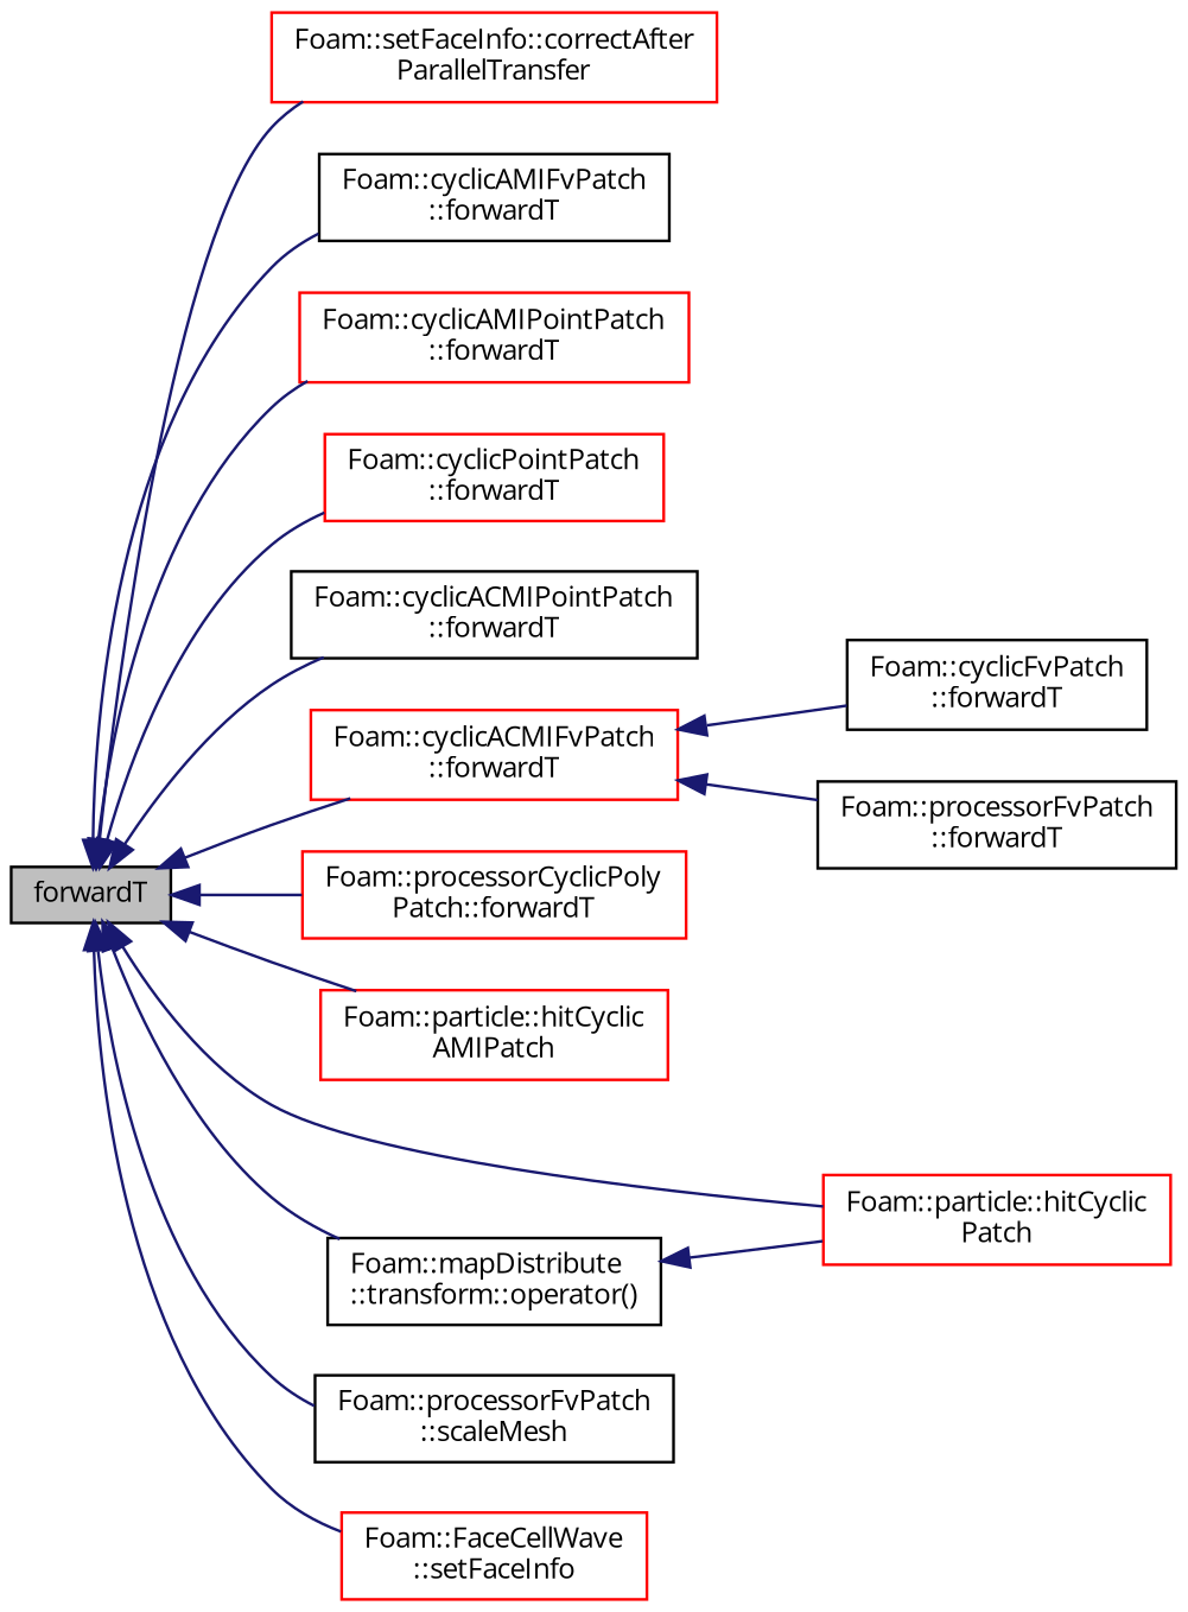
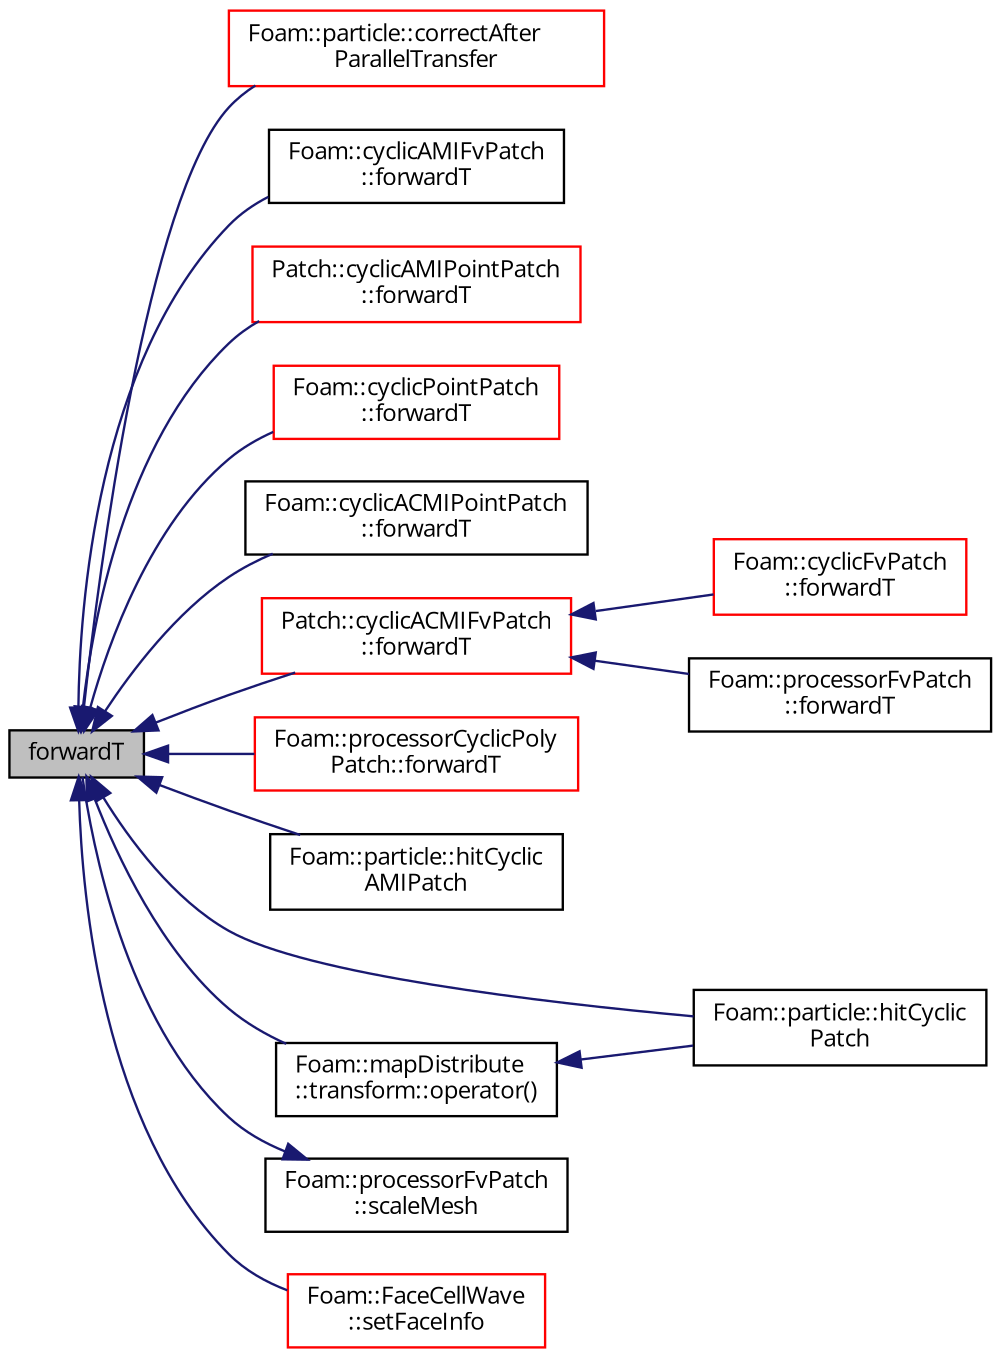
  digraph {
    fontname="Open Sans"
    rankdir=LR
    node [color=red fontname="Open Sans" fontsize=10 shape=record]
    edge [color=midnightblue dir=back fontname="Open Sans" fontsize=10 labelfontname=FreeSans labelfontsize=10 style=solid]
    n1 [color=black fillcolor=grey75 fontcolor=black height=0.2 label=forwardT style=filled width=0.4]
-   n2 [height=0.2 label="Foam::setFaceInfo::correctAfter\lParallelTransfer" width=0.4]
+   n2 [height=0.2 label="Foam::particle::correctAfter\lParallelTransfer" width=0.4]
    n3 [color=black height=0.2 label="Foam::cyclicAMIFvPatch\l::forwardT" width=0.4]
-   n4 [height=0.2 label="Foam::cyclicAMIPointPatch\l::forwardT" width=0.4]
+   n4 [height=0.2 label="Patch::cyclicAMIPointPatch\l::forwardT" width=0.4]
    n5 [height=0.2 label="Foam::cyclicPointPatch\l::forwardT" width=0.4]
    n6 [color=black height=0.2 label="Foam::cyclicACMIPointPatch\l::forwardT" width=0.4]
-   n7 [height=0.2 label="Foam::cyclicACMIFvPatch\l::forwardT" width=0.4]
+   n7 [height=0.2 label="Patch::cyclicACMIFvPatch\l::forwardT" width=0.4]
    n8 [height=0.2 label="Foam::processorCyclicPoly\lPatch::forwardT" width=0.4]
-   n9 [height=0.2 label="Foam::particle::hitCyclic\lAMIPatch" width=0.4]
-   n10 [height=0.2 label="Foam::particle::hitCyclic\lPatch" width=0.4]
+   n9 [color=black height=0.2 label="Foam::particle::hitCyclic\lAMIPatch" width=0.4]
+   n10 [color=black height=0.2 label="Foam::particle::hitCyclic\lPatch" width=0.4]
    n11 [color=black height=0.2 label="Foam::mapDistribute\l::transform::operator()" width=0.4]
    n12 [color=black height=0.2 label="Foam::processorFvPatch\l::scaleMesh" width=0.4]
    n13 [height=0.2 label="Foam::FaceCellWave\l::setFaceInfo" width=0.4]
-   n14 [color=black height=0.2 label="Foam::cyclicFvPatch\l::forwardT" width=0.4]
+   n14 [height=0.2 label="Foam::cyclicFvPatch\l::forwardT" width=0.4]
    n15 [color=black height=0.2 label="Foam::processorFvPatch\l::forwardT" width=0.4]
    n1 -> n2
    n1 -> n3
    n1 -> n4
    n1 -> n5
    n1 -> n6
    n1 -> n7
    n1 -> n8
    n1 -> n9
    n1 -> n10
    n1 -> n11
-   n1 -> n12
+   n12 -> n1
    n1 -> n13
    n7 -> n14
    n7 -> n15
    n11 -> n10
  }
